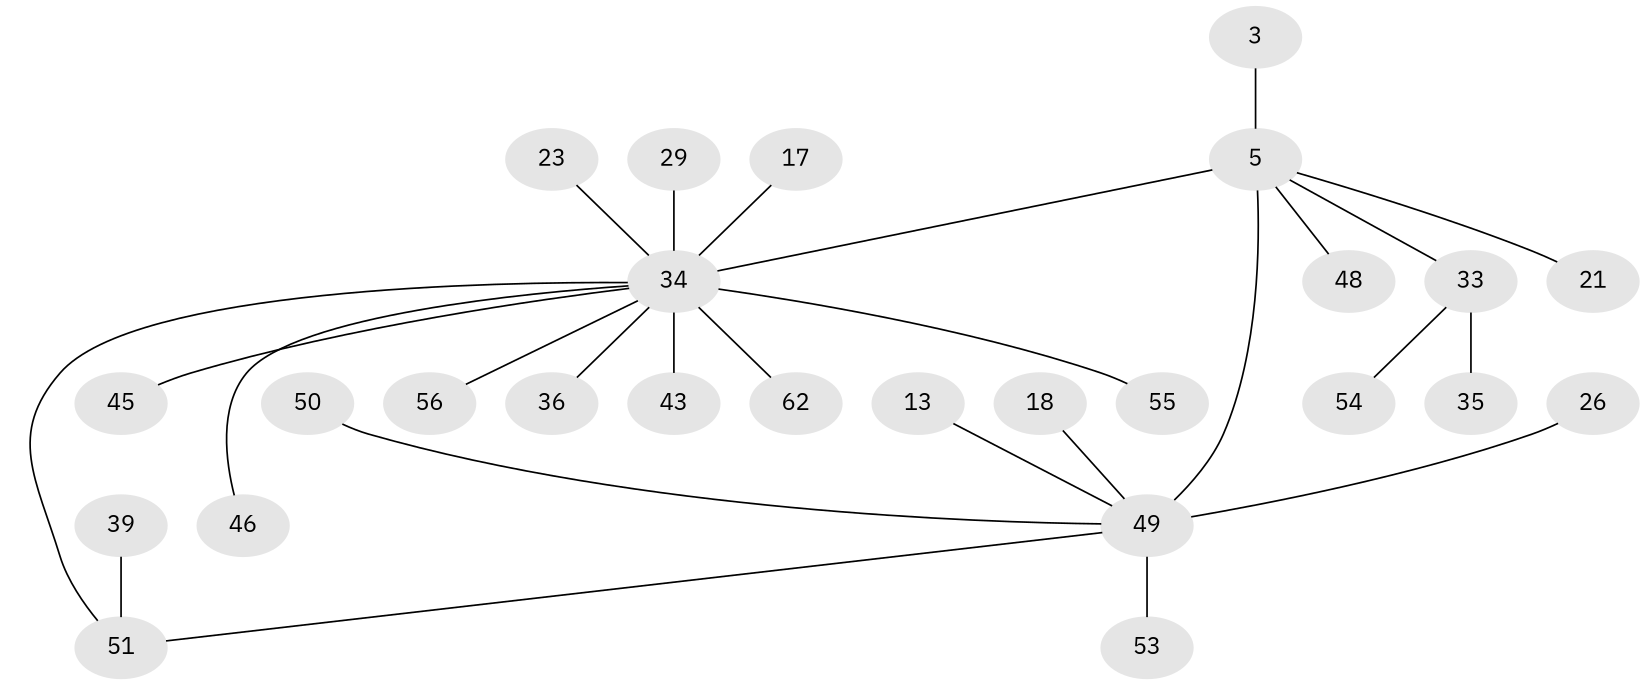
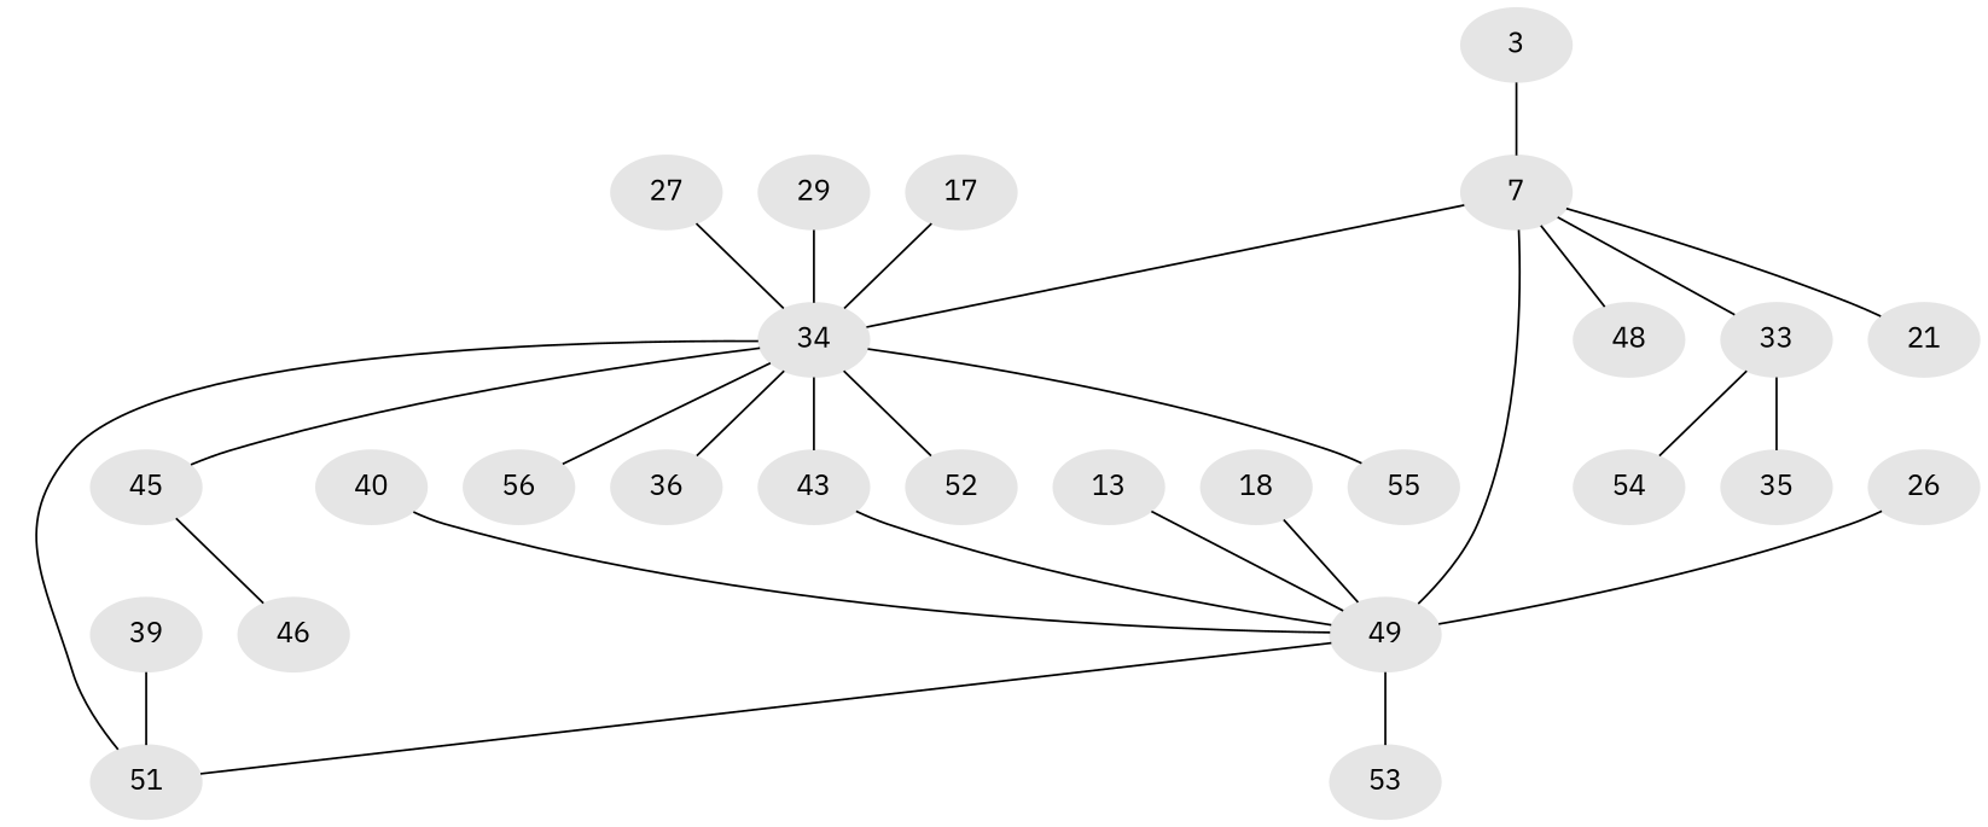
  graph {
    fontname="IBM Plex Sans"
    node [color=gray90 fontname="IBM Plex Sans" style=filled]
    edge [fontname="IBM Plex Sans"]
-   5 [super="+2"]
+   5 [super="+2" label=7]
    21
    33 [super="+6"]
    34 [super="+7+11+14+32"]
    48
    49 [super="+19+31+47"]
    3
    35
    54 [super="+30"]
    36
    43 [super="+4+28"]
    45
    46
    51 [super="+50"]
-   52 [label=62]
+   52
    55 [super="+26"]
    56
    39
    53
    13
    17 [super="+9"]
    18
-   23
+   23 [label=27]
    n24 [label=26]
    n25 [label=29]
-   40 [label=50]
+   40
    5 -- 21
    5 -- 33 [weight=3]
    5 -- 34 [weight=3]
    5 -- 48
    5 -- 49 [weight=6]
    33 -- 35
    33 -- 54
    34 -- 36
    34 -- 43 [weight=2]
    34 -- 45
-   34 -- 46
+   45 -- 46
    34 -- 51 [weight=2]
    34 -- 52 [weight=2]
    34 -- 55
    34 -- 56
    49 -- 51 [weight=2]
    49 -- 53
    3 -- 5 [weight=2]
+   43 -- 49 [weight=2]
    39 -- 51
    13 -- 49
    17 -- 34
    18 -- 49
    23 -- 34
    n24 -- 49
    n25 -- 34
    40 -- 49
  }
